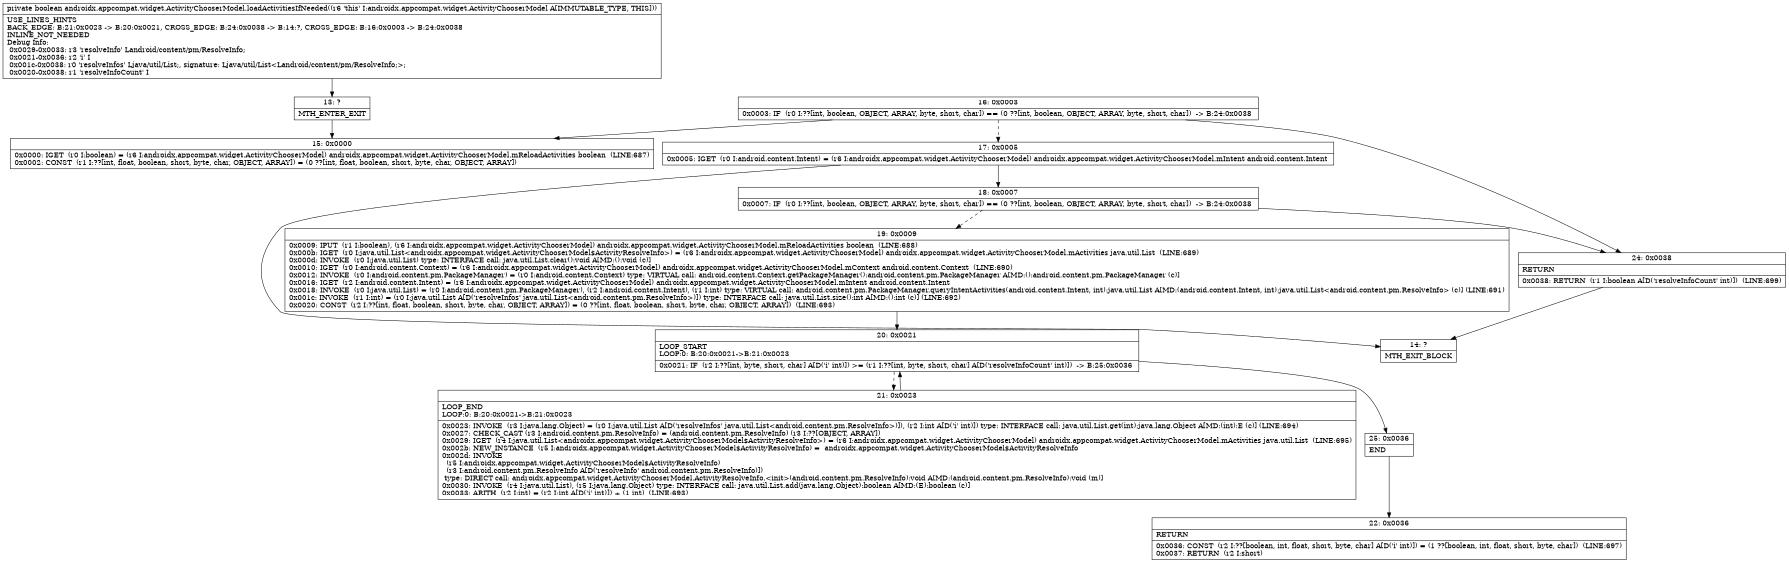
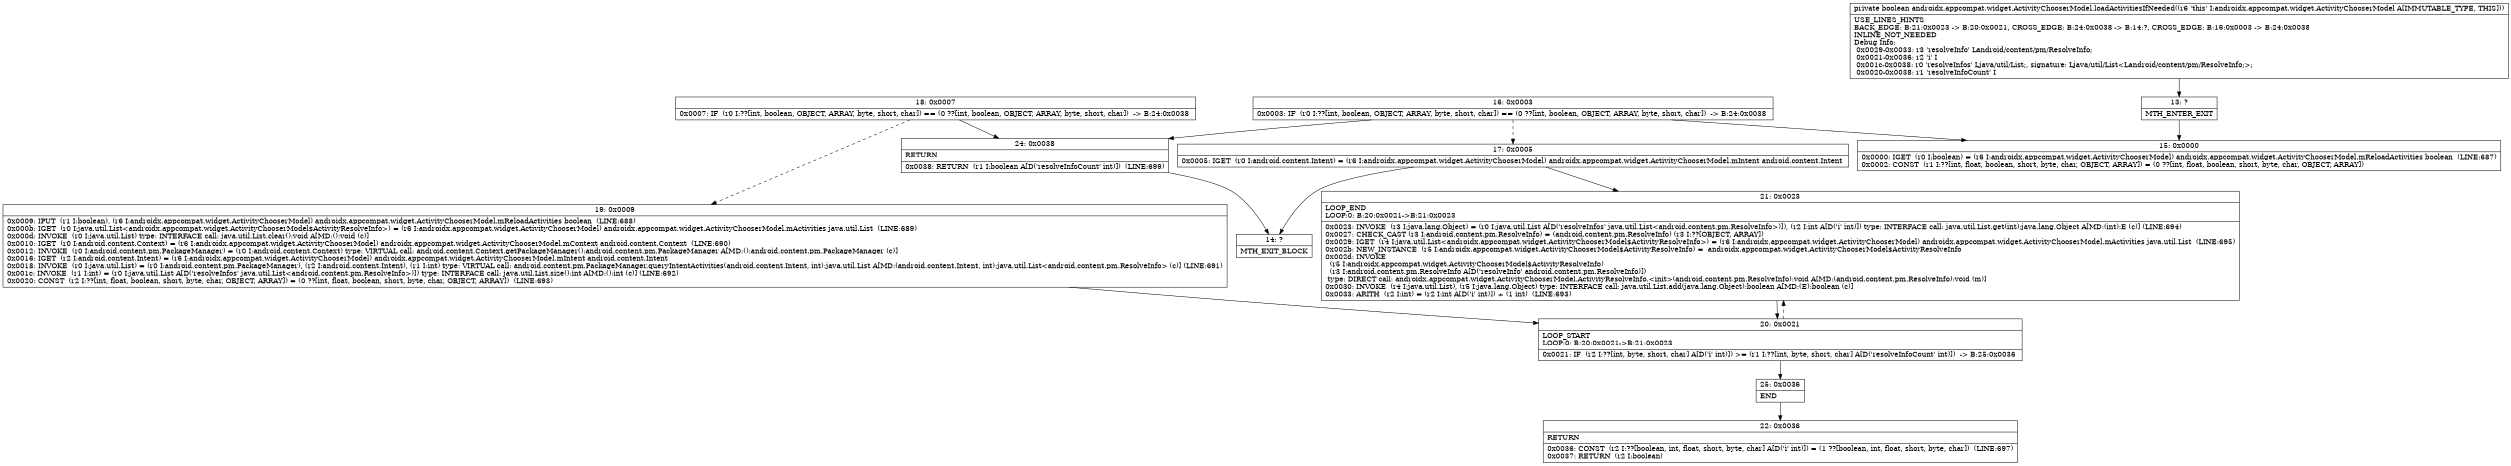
  digraph {
    node [shape=record]
    n1 [label="{13\:\ ?|MTH_ENTER_EXIT\l}"]
    n2 [label="{15\:\ 0x0000|0x0000: IGET  (r0 I:boolean) = (r6 I:androidx.appcompat.widget.ActivityChooserModel) androidx.appcompat.widget.ActivityChooserModel.mReloadActivities boolean  (LINE:687)\l0x0002: CONST  (r1 I:??[int, float, boolean, short, byte, char, OBJECT, ARRAY]) = (0 ??[int, float, boolean, short, byte, char, OBJECT, ARRAY]) \l}"]
    n3 [label="{16\:\ 0x0003|0x0003: IF  (r0 I:??[int, boolean, OBJECT, ARRAY, byte, short, char]) == (0 ??[int, boolean, OBJECT, ARRAY, byte, short, char])  \-\> B:24:0x0038 \l}"]
    n4 [label="{17\:\ 0x0005|0x0005: IGET  (r0 I:android.content.Intent) = (r6 I:androidx.appcompat.widget.ActivityChooserModel) androidx.appcompat.widget.ActivityChooserModel.mIntent android.content.Intent \l}"]
    n5 [label="{24\:\ 0x0038|RETURN\l|0x0038: RETURN  (r1 I:boolean A[D('resolveInfoCount' int)])  (LINE:699)\l}"]
    n6 [label="{18\:\ 0x0007|0x0007: IF  (r0 I:??[int, boolean, OBJECT, ARRAY, byte, short, char]) == (0 ??[int, boolean, OBJECT, ARRAY, byte, short, char])  \-\> B:24:0x0038 \l}"]
    n7 [label="{14\:\ ?|MTH_EXIT_BLOCK\l}"]
    n8 [label="{19\:\ 0x0009|0x0009: IPUT  (r1 I:boolean), (r6 I:androidx.appcompat.widget.ActivityChooserModel) androidx.appcompat.widget.ActivityChooserModel.mReloadActivities boolean  (LINE:688)\l0x000b: IGET  (r0 I:java.util.List\<androidx.appcompat.widget.ActivityChooserModel$ActivityResolveInfo\>) = (r6 I:androidx.appcompat.widget.ActivityChooserModel) androidx.appcompat.widget.ActivityChooserModel.mActivities java.util.List  (LINE:689)\l0x000d: INVOKE  (r0 I:java.util.List) type: INTERFACE call: java.util.List.clear():void A[MD:():void (c)]\l0x0010: IGET  (r0 I:android.content.Context) = (r6 I:androidx.appcompat.widget.ActivityChooserModel) androidx.appcompat.widget.ActivityChooserModel.mContext android.content.Context  (LINE:690)\l0x0012: INVOKE  (r0 I:android.content.pm.PackageManager) = (r0 I:android.content.Context) type: VIRTUAL call: android.content.Context.getPackageManager():android.content.pm.PackageManager A[MD:():android.content.pm.PackageManager (c)]\l0x0016: IGET  (r2 I:android.content.Intent) = (r6 I:androidx.appcompat.widget.ActivityChooserModel) androidx.appcompat.widget.ActivityChooserModel.mIntent android.content.Intent \l0x0018: INVOKE  (r0 I:java.util.List) = (r0 I:android.content.pm.PackageManager), (r2 I:android.content.Intent), (r1 I:int) type: VIRTUAL call: android.content.pm.PackageManager.queryIntentActivities(android.content.Intent, int):java.util.List A[MD:(android.content.Intent, int):java.util.List\<android.content.pm.ResolveInfo\> (c)] (LINE:691)\l0x001c: INVOKE  (r1 I:int) = (r0 I:java.util.List A[D('resolveInfos' java.util.List\<android.content.pm.ResolveInfo\>)]) type: INTERFACE call: java.util.List.size():int A[MD:():int (c)] (LINE:692)\l0x0020: CONST  (r2 I:??[int, float, boolean, short, byte, char, OBJECT, ARRAY]) = (0 ??[int, float, boolean, short, byte, char, OBJECT, ARRAY])  (LINE:693)\l}"]
    n9 [label="{20\:\ 0x0021|LOOP_START\lLOOP:0: B:20:0x0021\-\>B:21:0x0023\l|0x0021: IF  (r2 I:??[int, byte, short, char] A[D('i' int)]) \>= (r1 I:??[int, byte, short, char] A[D('resolveInfoCount' int)])  \-\> B:25:0x0036 \l}"]
    n10 [label="{21\:\ 0x0023|LOOP_END\lLOOP:0: B:20:0x0021\-\>B:21:0x0023\l|0x0023: INVOKE  (r3 I:java.lang.Object) = (r0 I:java.util.List A[D('resolveInfos' java.util.List\<android.content.pm.ResolveInfo\>)]), (r2 I:int A[D('i' int)]) type: INTERFACE call: java.util.List.get(int):java.lang.Object A[MD:(int):E (c)] (LINE:694)\l0x0027: CHECK_CAST (r3 I:android.content.pm.ResolveInfo) = (android.content.pm.ResolveInfo) (r3 I:??[OBJECT, ARRAY]) \l0x0029: IGET  (r4 I:java.util.List\<androidx.appcompat.widget.ActivityChooserModel$ActivityResolveInfo\>) = (r6 I:androidx.appcompat.widget.ActivityChooserModel) androidx.appcompat.widget.ActivityChooserModel.mActivities java.util.List  (LINE:695)\l0x002b: NEW_INSTANCE  (r5 I:androidx.appcompat.widget.ActivityChooserModel$ActivityResolveInfo) =  androidx.appcompat.widget.ActivityChooserModel$ActivityResolveInfo \l0x002d: INVOKE  \l  (r5 I:androidx.appcompat.widget.ActivityChooserModel$ActivityResolveInfo)\l  (r3 I:android.content.pm.ResolveInfo A[D('resolveInfo' android.content.pm.ResolveInfo)])\l type: DIRECT call: androidx.appcompat.widget.ActivityChooserModel.ActivityResolveInfo.\<init\>(android.content.pm.ResolveInfo):void A[MD:(android.content.pm.ResolveInfo):void (m)]\l0x0030: INVOKE  (r4 I:java.util.List), (r5 I:java.lang.Object) type: INTERFACE call: java.util.List.add(java.lang.Object):boolean A[MD:(E):boolean (c)]\l0x0033: ARITH  (r2 I:int) = (r2 I:int A[D('i' int)]) + (1 int)  (LINE:693)\l}"]
    n11 [label="{25\:\ 0x0036|END\l}"]
-   n12 [label="{22\:\ 0x0036|RETURN\l|0x0036: CONST  (r2 I:??[boolean, int, float, short, byte, char] A[D('i' int)]) = (1 ??[boolean, int, float, short, byte, char])  (LINE:697)\l0x0037: RETURN  (r2 I:short) \l}"]
+   n12 [label="{22\:\ 0x0036|RETURN\l|0x0036: CONST  (r2 I:??[boolean, int, float, short, byte, char] A[D('i' int)]) = (1 ??[boolean, int, float, short, byte, char])  (LINE:697)\l0x0037: RETURN  (r2 I:boolean) \l}"]
    n13 [label="{private boolean androidx.appcompat.widget.ActivityChooserModel.loadActivitiesIfNeeded((r6 'this' I:androidx.appcompat.widget.ActivityChooserModel A[IMMUTABLE_TYPE, THIS]))  | USE_LINES_HINTS\lBACK_EDGE: B:21:0x0023 \-\> B:20:0x0021, CROSS_EDGE: B:24:0x0038 \-\> B:14:?, CROSS_EDGE: B:16:0x0003 \-\> B:24:0x0038\lINLINE_NOT_NEEDED\lDebug Info:\l  0x0029\-0x0033: r3 'resolveInfo' Landroid\/content\/pm\/ResolveInfo;\l  0x0021\-0x0036: r2 'i' I\l  0x001c\-0x0038: r0 'resolveInfos' Ljava\/util\/List;, signature: Ljava\/util\/List\<Landroid\/content\/pm\/ResolveInfo;\>;\l  0x0020\-0x0038: r1 'resolveInfoCount' I\l}"]
    n1 -> n2
    n3 -> n2
    n3 -> n4 [style=dashed]
    n3 -> n5
-   n4 -> n6
+   n4 -> n10
    n4 -> n7
    n5 -> n7
    n6 -> n5
    n6 -> n8 [style=dashed]
    n8 -> n9
    n9 -> n10 [style=dashed]
    n9 -> n11
    n10 -> n9
    n11 -> n12
    n13 -> n1
  }
